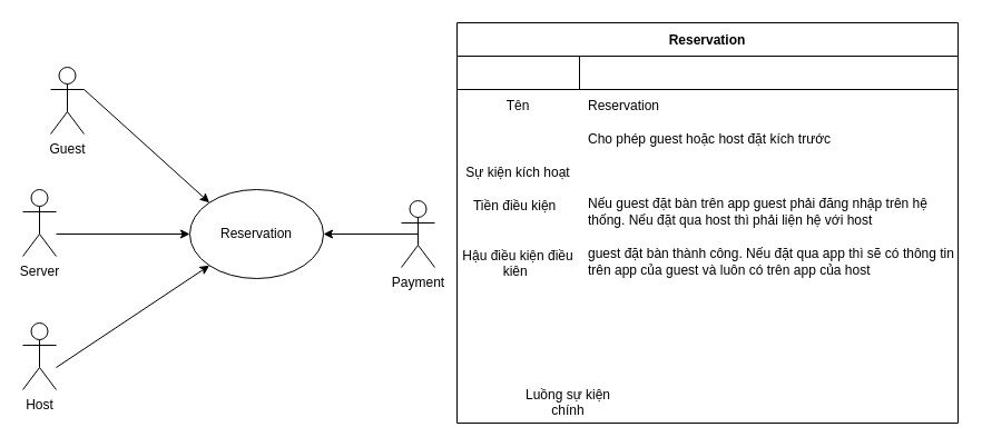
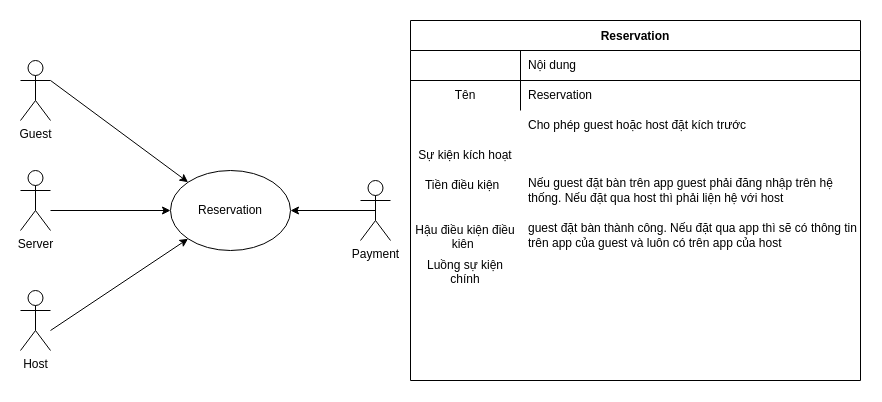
  <mxCell id="0" />
  <mxCell id="1" parent="0" />
- <mxCell id="2" value="Guest" style="shape=umlActor;verticalLabelPosition=bottom;verticalAlign=top;html=1;outlineConnect=0;" parent="1" vertex="1"><mxGeometry x="45" y="60" width="30" height="60" as="geometry" /></mxCell>
+ <mxCell id="2" value="Guest" style="shape=umlActor;verticalLabelPosition=bottom;verticalAlign=top;html=1;outlineConnect=0;" parent="1" vertex="1"><mxGeometry x="20" y="60" width="30" height="60" as="geometry" /></mxCell>
  <mxCell id="3" value="Host" style="shape=umlActor;verticalLabelPosition=bottom;verticalAlign=top;html=1;outlineConnect=0;" parent="1" vertex="1"><mxGeometry x="20" y="290" width="30" height="60" as="geometry" /></mxCell>
  <mxCell id="4" value="Server" style="shape=umlActor;verticalLabelPosition=bottom;verticalAlign=top;html=1;outlineConnect=0;" parent="1" vertex="1"><mxGeometry x="20" y="170" width="30" height="60" as="geometry" /></mxCell>
  <mxCell id="5" style="edgeStyle=orthogonalEdgeStyle;rounded=0;orthogonalLoop=1;jettySize=auto;html=1;exitX=0.5;exitY=0.5;exitDx=0;exitDy=0;exitPerimeter=0;entryX=1;entryY=0.5;entryDx=0;entryDy=0;" parent="1" source="6" target="7" edge="1"><mxGeometry relative="1" as="geometry"><mxPoint x="420" y="220" as="targetPoint" /></mxGeometry></mxCell>
  <mxCell id="6" value="Payment" style="shape=umlActor;verticalLabelPosition=bottom;verticalAlign=top;html=1;outlineConnect=0;" parent="1" vertex="1"><mxGeometry x="360" y="180" width="30" height="60" as="geometry" /></mxCell>
  <mxCell id="7" value="Reservation" style="ellipse;whiteSpace=wrap;html=1;" parent="1" vertex="1"><mxGeometry x="170" y="170" width="120" height="80" as="geometry" /></mxCell>
  <mxCell id="8" value="" style="endArrow=classic;html=1;rounded=0;exitX=1;exitY=0.333;exitDx=0;exitDy=0;exitPerimeter=0;entryX=0;entryY=0;entryDx=0;entryDy=0;" parent="1" source="2" target="7" edge="1"><mxGeometry width="50" height="50" relative="1" as="geometry"><mxPoint x="410" y="440" as="sourcePoint" /><mxPoint x="460" y="390" as="targetPoint" /></mxGeometry></mxCell>
  <mxCell id="9" value="" style="endArrow=classic;html=1;rounded=0;exitX=1;exitY=0.333;exitDx=0;exitDy=0;exitPerimeter=0;entryX=0;entryY=1;entryDx=0;entryDy=0;" parent="1" target="7" edge="1"><mxGeometry width="50" height="50" relative="1" as="geometry"><mxPoint x="50" y="330" as="sourcePoint" /><mxPoint x="187.574" y="431.716" as="targetPoint" /></mxGeometry></mxCell>
  <mxCell id="10" value="" style="endArrow=classic;html=1;rounded=0;exitX=1;exitY=0.333;exitDx=0;exitDy=0;exitPerimeter=0;entryX=0;entryY=0.5;entryDx=0;entryDy=0;" parent="1" target="7" edge="1"><mxGeometry width="50" height="50" relative="1" as="geometry"><mxPoint x="50" y="210" as="sourcePoint" /><mxPoint x="187.574" y="311.716" as="targetPoint" /></mxGeometry></mxCell>
  <mxCell id="11" value="Reservation" style="shape=table;startSize=30;container=1;collapsible=0;childLayout=tableLayout;fixedRows=1;rowLines=0;fontStyle=1;align=center;pointerEvents=1;" parent="1" vertex="1"><mxGeometry x="410" width="450" height="360" as="geometry" y="20" /></mxCell>
  <mxCell id="12" value="" style="shape=partialRectangle;html=1;whiteSpace=wrap;collapsible=0;dropTarget=0;pointerEvents=1;fillColor=none;top=0;left=0;bottom=1;right=0;points=[[0,0.5],[1,0.5]];portConstraint=eastwest;" parent="11" vertex="1"><mxGeometry y="30" width="450" height="30" as="geometry" /></mxCell>
+ <mxCell id="13" value="Nội dung" style="shape=partialRectangle;html=1;whiteSpace=wrap;connectable=0;fillColor=none;top=0;left=0;bottom=0;right=0;align=left;spacingLeft=6;overflow=hidden;pointerEvents=1;" parent="12" vertex="1"><mxGeometry x="110" width="340" height="30" as="geometry"><mxRectangle width="340" height="30" as="alternateBounds" /></mxGeometry></mxCell>
  <mxCell id="14" value="" style="shape=partialRectangle;html=1;whiteSpace=wrap;collapsible=0;dropTarget=0;pointerEvents=1;fillColor=none;top=0;left=0;bottom=0;right=0;points=[[0,0.5],[1,0.5]];portConstraint=eastwest;" parent="11" vertex="1"><mxGeometry y="60" width="450" height="30" as="geometry" /></mxCell>
  <mxCell id="15" value="Tên" style="shape=partialRectangle;html=1;whiteSpace=wrap;connectable=0;fillColor=none;top=0;left=0;bottom=0;right=0;overflow=hidden;pointerEvents=1;" parent="14" vertex="1"><mxGeometry width="110" height="30" as="geometry"><mxRectangle width="110" height="30" as="alternateBounds" /></mxGeometry></mxCell>
  <mxCell id="16" value="Reservation" style="shape=partialRectangle;html=1;whiteSpace=wrap;connectable=0;fillColor=none;top=0;left=0;bottom=0;right=0;align=left;spacingLeft=6;overflow=hidden;pointerEvents=1;" parent="14" vertex="1"><mxGeometry x="110" width="340" height="30" as="geometry"><mxRectangle width="340" height="30" as="alternateBounds" /></mxGeometry></mxCell>
  <mxCell id="17" value="" style="shape=partialRectangle;html=1;whiteSpace=wrap;collapsible=0;dropTarget=0;pointerEvents=1;fillColor=none;top=0;left=0;bottom=0;right=0;points=[[0,0.5],[1,0.5]];portConstraint=eastwest;" parent="11" vertex="1"><mxGeometry y="90" width="450" height="30" as="geometry" /></mxCell>
  <mxCell id="18" value="Cho phép guest hoặc host đặt kích trước" style="shape=partialRectangle;html=1;whiteSpace=wrap;connectable=0;fillColor=none;top=0;left=0;bottom=0;right=0;align=left;spacingLeft=6;overflow=hidden;pointerEvents=1;" parent="17" vertex="1"><mxGeometry x="110" width="340" height="30" as="geometry"><mxRectangle width="340" height="30" as="alternateBounds" /></mxGeometry></mxCell>
  <mxCell id="19" value="Sự kiện kích hoạt" style="shape=partialRectangle;html=1;whiteSpace=wrap;connectable=0;fillColor=none;top=0;left=0;bottom=0;right=0;overflow=hidden;pointerEvents=1;" vertex="1" parent="1"><mxGeometry x="410" y="140" width="110" height="30" as="geometry"><mxRectangle width="90" height="30" as="alternateBounds" /></mxGeometry></mxCell>
  <mxCell id="20" value="Tiền điều kiện&lt;span style=&quot;white-space: pre&quot;&gt;&#09;&lt;/span&gt;" style="shape=partialRectangle;html=1;whiteSpace=wrap;connectable=0;fillColor=none;top=0;left=0;bottom=0;right=0;overflow=hidden;pointerEvents=1;" vertex="1" parent="1"><mxGeometry x="410" y="170" width="110" height="30" as="geometry"><mxRectangle width="90" height="30" as="alternateBounds" /></mxGeometry></mxCell>
  <mxCell id="21" value="Nếu guest đặt bàn trên app guest phải đăng nhập trên hệ thống. Nếu đặt qua host thì phải liện hệ với host" style="shape=partialRectangle;html=1;whiteSpace=wrap;connectable=0;fillColor=none;top=0;left=0;bottom=0;right=0;align=left;spacingLeft=6;overflow=hidden;pointerEvents=1;" vertex="1" parent="1"><mxGeometry x="520" y="170" width="340" height="40" as="geometry"><mxRectangle width="340" height="30" as="alternateBounds" /></mxGeometry></mxCell>
  <mxCell id="22" value="Hậu điều kiện điều kiện&lt;span style=&quot;white-space: pre&quot;&gt;&#09;&lt;/span&gt;" style="shape=partialRectangle;html=1;whiteSpace=wrap;connectable=0;fillColor=none;top=0;left=0;bottom=0;right=0;overflow=hidden;pointerEvents=1;" vertex="1" parent="1"><mxGeometry x="410" y="220" width="110" height="30" as="geometry"><mxRectangle width="90" height="30" as="alternateBounds" /></mxGeometry></mxCell>
  <mxCell id="23" value="guest đặt bàn thành công. Nếu đặt qua app thì sẽ có thông tin trên app của guest và luôn có trên app của host&amp;nbsp;" style="shape=partialRectangle;html=1;whiteSpace=wrap;connectable=0;fillColor=none;top=0;left=0;bottom=0;right=0;align=left;spacingLeft=6;overflow=hidden;pointerEvents=1;" vertex="1" parent="1"><mxGeometry x="520" y="215" width="340" height="40" as="geometry"><mxRectangle width="340" height="30" as="alternateBounds" /></mxGeometry></mxCell>
- <mxCell id="24" value="Luồng sự kiện chính" style="shape=partialRectangle;html=1;whiteSpace=wrap;connectable=0;fillColor=none;top=0;left=0;bottom=0;right=0;overflow=hidden;pointerEvents=1;" vertex="1" parent="1"><mxGeometry x="455" y="345" width="110" height="30" as="geometry"><mxRectangle width="90" height="30" as="alternateBounds" /></mxGeometry></mxCell>
+ <mxCell id="24" value="Luồng sự kiện chính" style="shape=partialRectangle;html=1;whiteSpace=wrap;connectable=0;fillColor=none;top=0;left=0;bottom=0;right=0;overflow=hidden;pointerEvents=1;" vertex="1" parent="1"><mxGeometry x="410" y="255" width="110" height="30" as="geometry"><mxRectangle width="90" height="30" as="alternateBounds" /></mxGeometry></mxCell>
